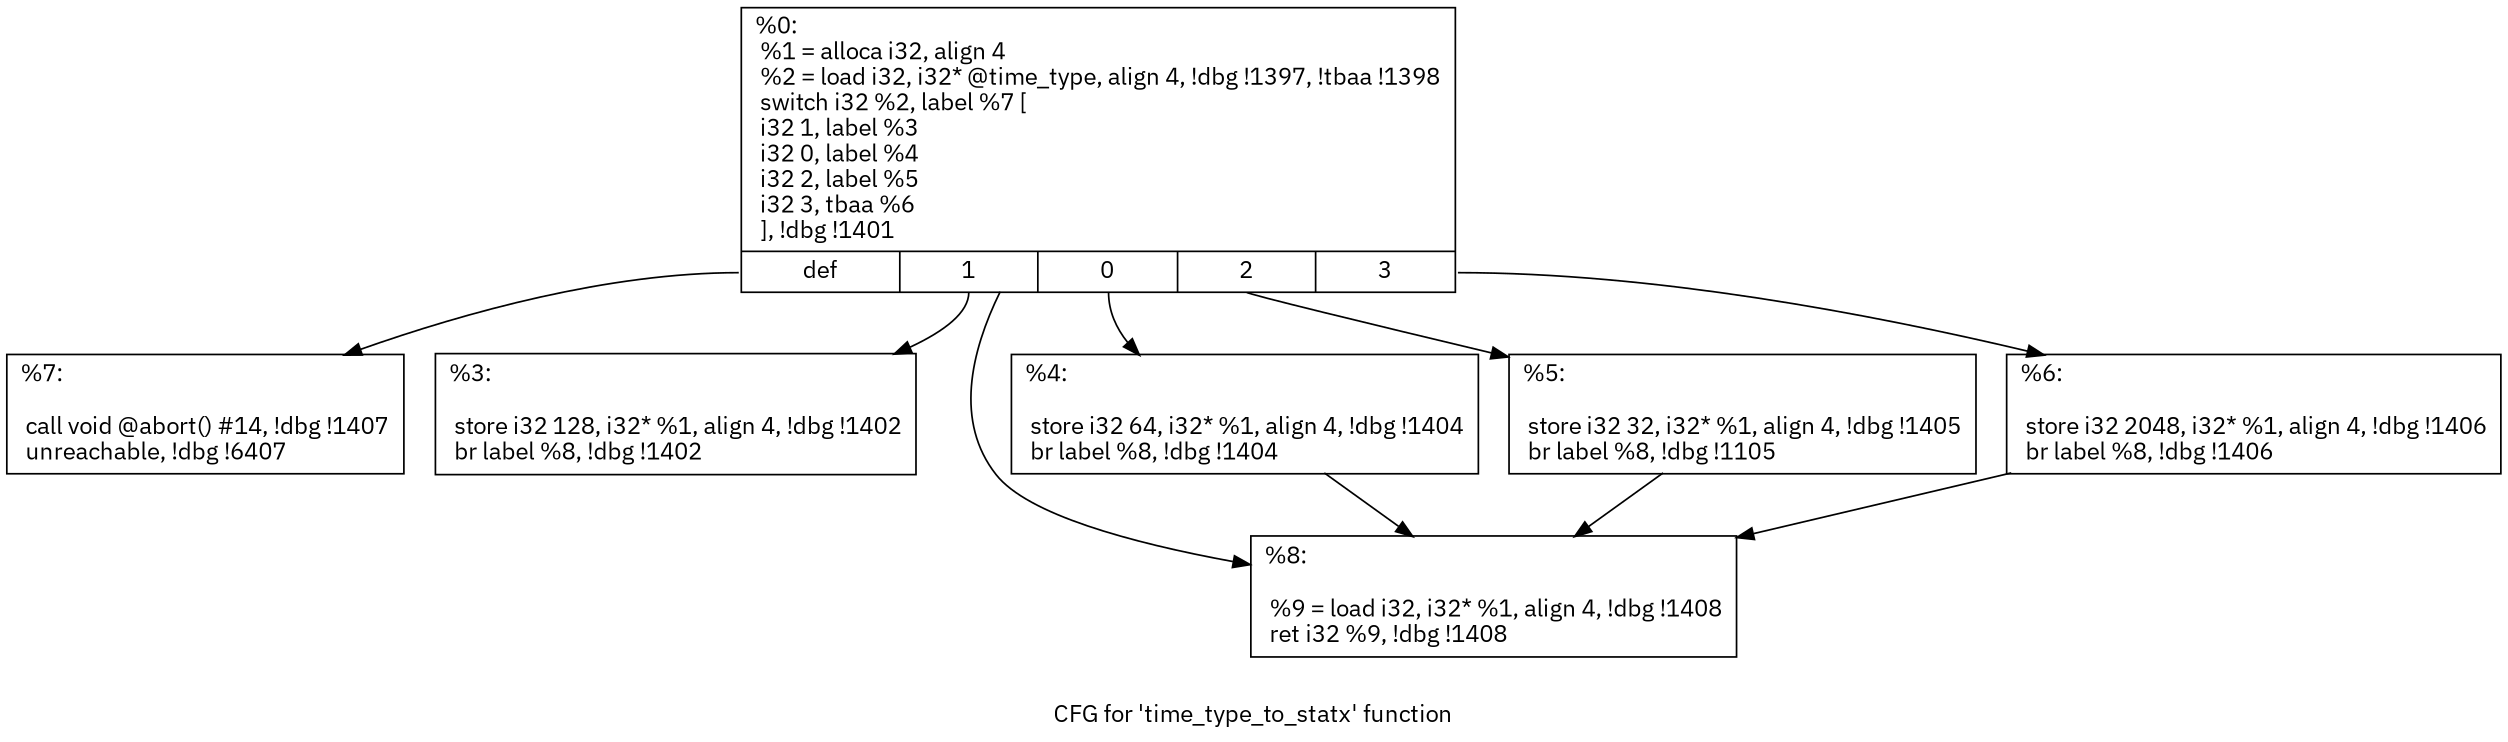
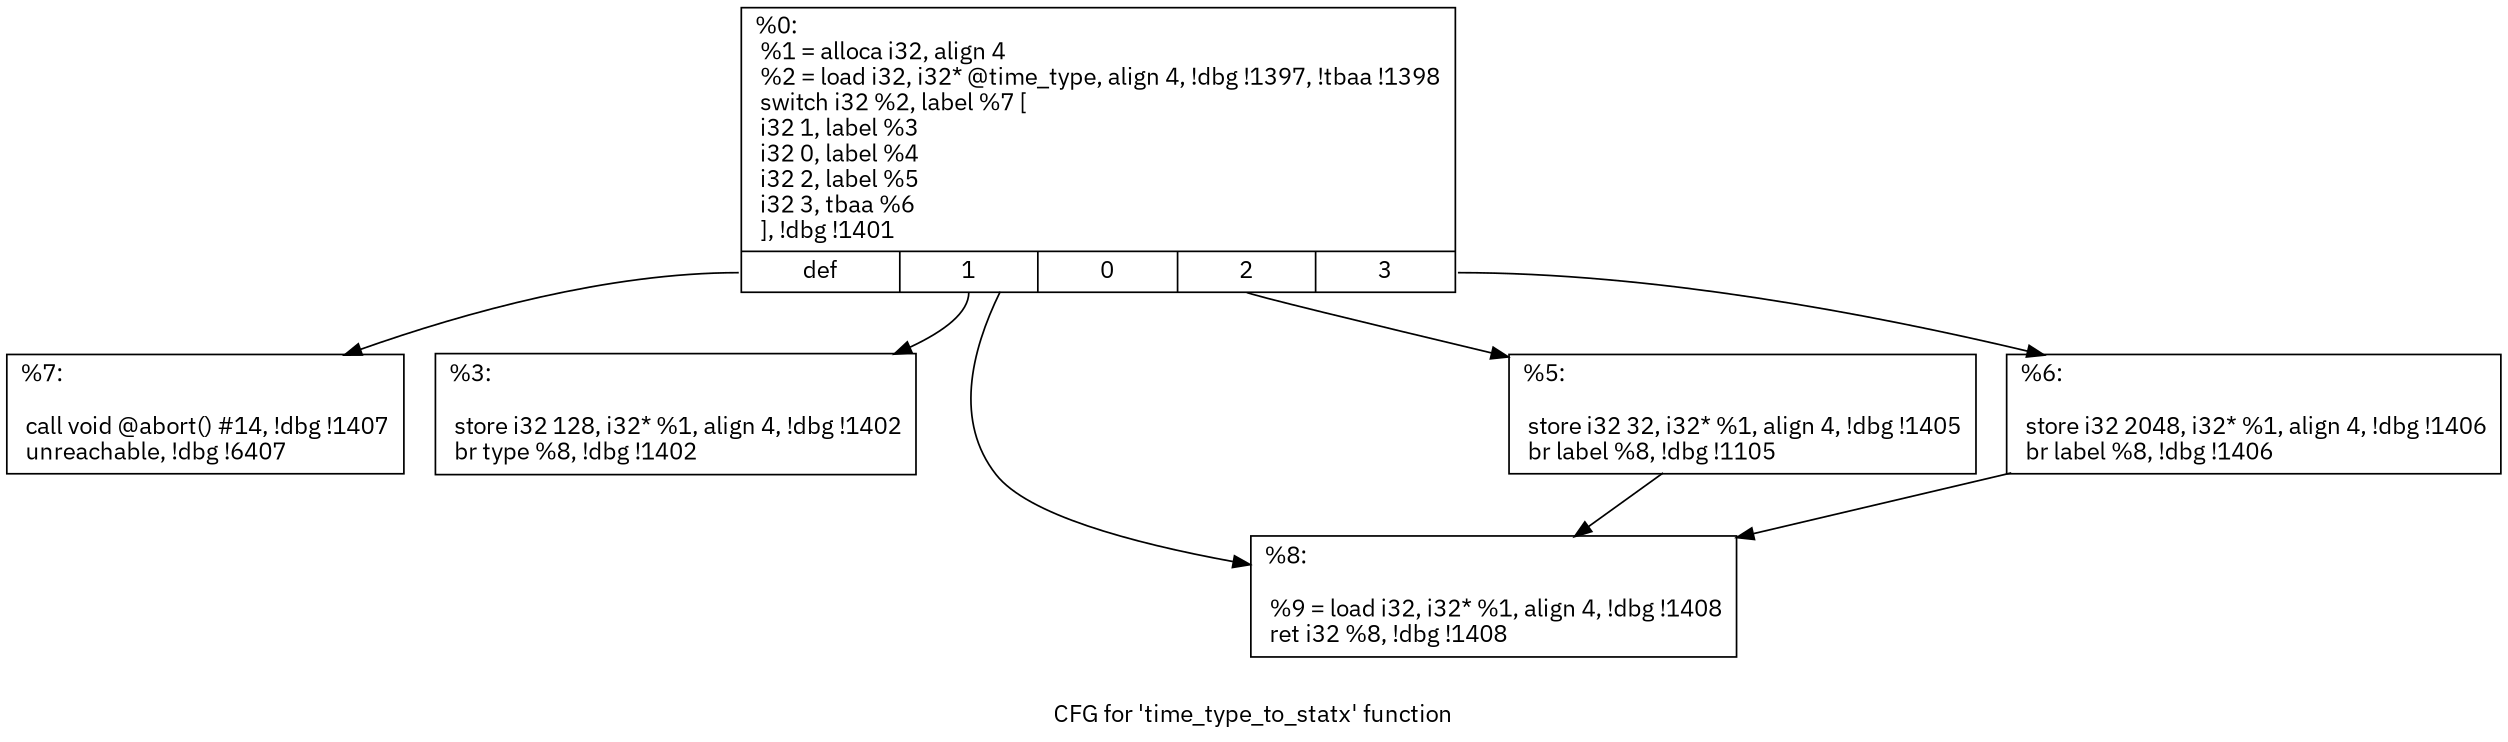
  digraph {
    fontname="IBM Plex Sans"
    label="CFG for 'time_type_to_statx' function"
    node [fontname="IBM Plex Sans" shape=record]
    edge [fontname="IBM Plex Sans"]
    n1 [label="{%0:\l  %1 = alloca i32, align 4\l  %2 = load i32, i32* @time_type, align 4, !dbg !1397, !tbaa !1398\l  switch i32 %2, label %7 [\l    i32 1, label %3\l    i32 0, label %4\l    i32 2, label %5\l    i32 3, tbaa %6\l  ], !dbg !1401\l|{<s0>def|<s1>1|<s2>0|<s3>2|<s4>3}}"]
    n2 [label="{%7:\l\l  call void @abort() #14, !dbg !1407\l  unreachable, !dbg !6407\l}"]
-   n3 [label="{%3:\l\l  store i32 128, i32* %1, align 4, !dbg !1402\l  br label %8, !dbg !1402\l}"]
-   n4 [label="{%4:\l\l  store i32 64, i32* %1, align 4, !dbg !1404\l  br label %8, !dbg !1404\l}"]
+   n3 [label="{%3:\l\l  store i32 128, i32* %1, align 4, !dbg !1402\l  br type %8, !dbg !1402\l}"]
    n5 [label="{%5:\l\l  store i32 32, i32* %1, align 4, !dbg !1405\l  br label %8, !dbg !1105\l}"]
    n6 [label="{%6:\l\l  store i32 2048, i32* %1, align 4, !dbg !1406\l  br label %8, !dbg !1406\l}"]
-   n7 [label="{%8:\l\l  %9 = load i32, i32* %1, align 4, !dbg !1408\l  ret i32 %9, !dbg !1408\l}"]
+   n7 [label="{%8:\l\l  %9 = load i32, i32* %1, align 4, !dbg !1408\l  ret i32 %8, !dbg !1408\l}"]
    n1 -> n2 [tailport=s0]
    n1 -> n3 [tailport=s1]
-   n1 -> n4 [tailport=s2]
    n1 -> n5 [tailport=s3]
    n1 -> n6 [tailport=s4]
    n1 -> n7
-   n4 -> n7
    n5 -> n7
    n6 -> n7
  }
